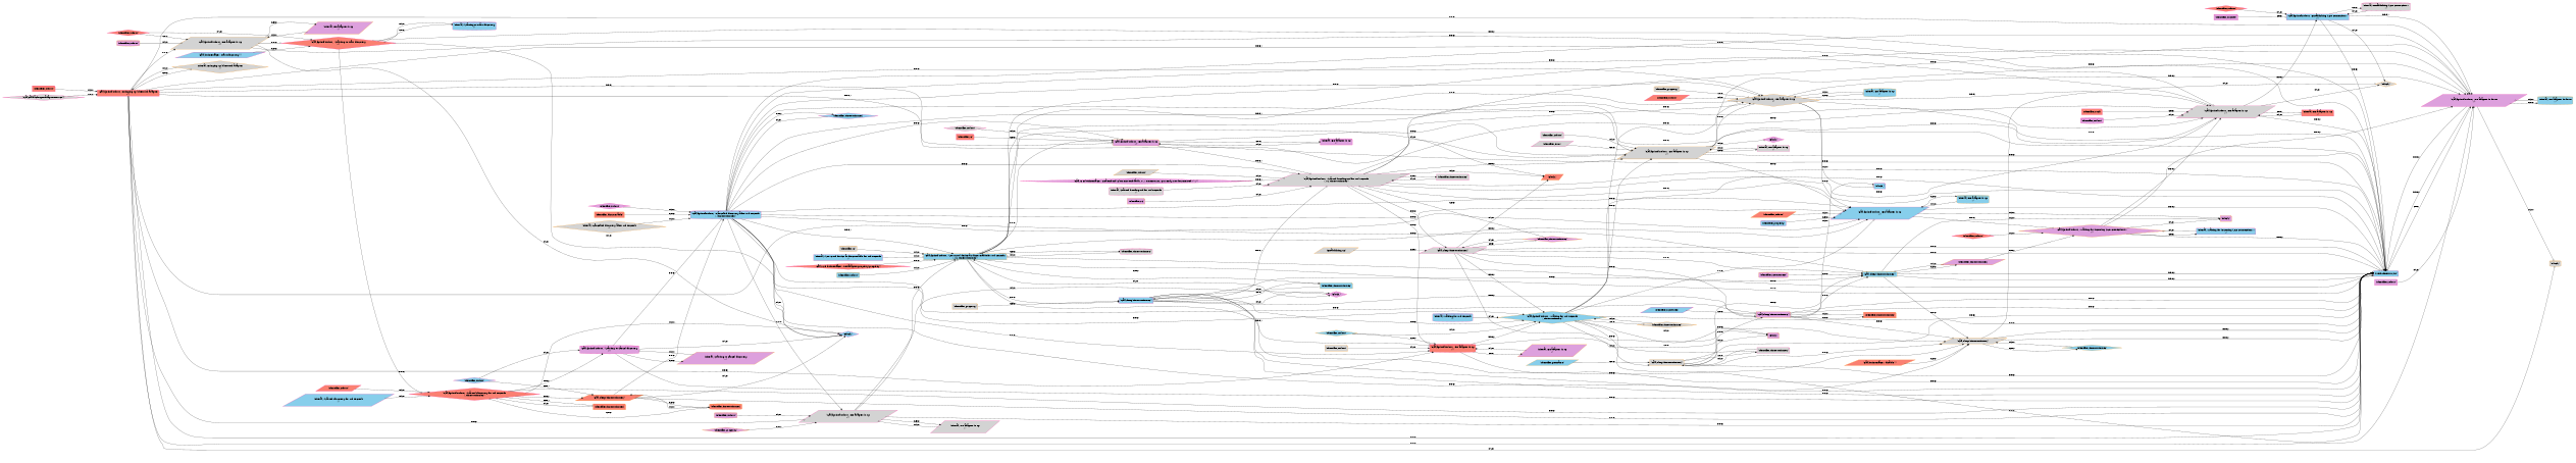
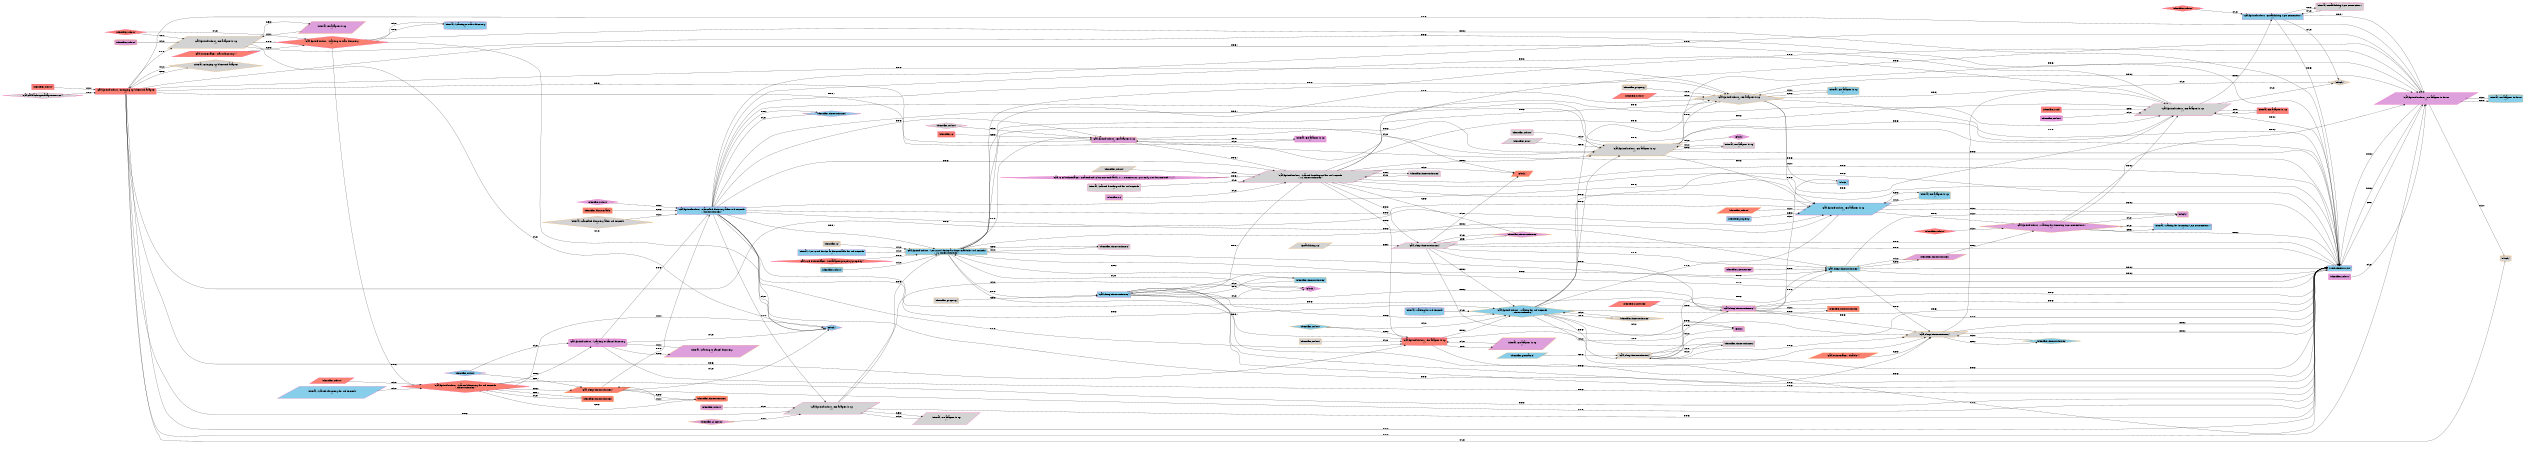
  digraph {
    rankdir=LR
    node [color=deeppink fillcolor=lightgrey shape=note style=filled]
    edge [arrowhead=normal]
    n1 [fillcolor=salmon label="(Call,fprintf(stdout, \"Started discovery for %d seconds\n\", timeout_in_sec))" shape=diamond]
    n2 [color=darkorange fillcolor=salmon label="(Call,sleep(timeout_in_sec))" shape=parallelogram]
    n3 [fillcolor=plum label="(Call,fprintf(stdout, \"Starting to cancel discovery\n\"))" shape=cylinder]
    n4 [color=darkorange fillcolor=salmon label="(Identifier,timeout_in_sec)"]
    n5 [fillcolor=skyblue label="(Block,)" shape=diamond]
    n6 [fillcolor=skyblue label="(MethodReturn,int)"]
    n7 [fillcolor=skyblue label="(Call,fprintf(stdout, \"Cancelled discovery after %d seconds\n\", timeout_in_sec))" shape=cylinder]
    n8 [color=darkorange fillcolor=salmon label="(Identifier,timeout_in_sec)" shape=cylinder]
    n9 [color=darkorange fillcolor=plum label="(Literal,\"Starting to cancel discovery\n\")" shape=parallelogram]
    n10 [fillcolor=plum label="(Call,fprintf(stdout, \"BT adapter is down\n\"))" shape=parallelogram]
    n11 [fillcolor=salmon label="(Call,fprintf(stdout, \"Starting to start discovery\n\"))" shape=diamond]
    n12 [fillcolor=skyblue label="(Literal,\"Starting to start discovery\n\")" shape=cylinder]
    n13 [color=darkorange label="(Call,fprintf(stdout, \"BT adapter is up\n\"))" shape=parallelogram]
    n14 [color=darkorange fillcolor=plum label="(Literal,\"BT adapter is up\n\")" shape=parallelogram]
    n15 [fillcolor=salmon label="(Call,fprintf(stdout, \"Bringing up bluetooth adapter\n\"))"]
    n16 [label="(Call,fprintf(stdout, \"BT adapter is up\n\"))" shape=parallelogram]
    n17 [color=darkorange label="(Call,fprintf(stdout, \"BT adapter is up\n\"))" shape=parallelogram]
    n18 [color=darkorange label="(Call,fprintf(stdout, \"BT adapter is up\n\"))" shape=diamond]
    n19 [fillcolor=skyblue label="(Call,fprintf(stdout, \"BT adapter is up\n\"))" shape=parallelogram]
    n20 [label="(Call,fprintf(stdout, \"BT adapter is up\n\"))" shape=parallelogram]
    n21 [fillcolor=salmon label="(Call,fprintf(stdout, \"BT adapter is up\n\"))" shape=cylinder]
    n22 [color=darkorange fillcolor=plum label="(Call,fprintf(stdout, \"BT adapter is up\n\"))"]
    n23 [color=darkorange label="(Literal,\"Bringing up bluetooth adapter\n\")" shape=diamond]
    n24 [color=darkorange label="(Block,)" shape=cylinder]
    n25 [color=darkorange fillcolor=skyblue label="(Call,fprintf(stdout, \"Set rc:%d device as discoverable for %d seconds\n\", rc, timeout_in_sec))"]
    n26 [fillcolor=plum label="(Block,)" shape=diamond]
    n27 [label="(Literal,\"BT adapter is up\n\")" shape=parallelogram]
    n28 [label="(Literal,\"BT adapter is up\n\")"]
    n29 [fillcolor=plum label="(Block,)" shape=diamond]
    n30 [fillcolor=skyblue label="(Block,)"]
    n31 [color=darkorange fillcolor=skyblue label="(Literal,\"BT adapter is up\n\")" shape=cylinder]
    n32 [color=darkorange fillcolor=plum label="(Block,)"]
    n33 [color=darkorange fillcolor=plum label="(Call,fprintf(stdout, \"Waiting for incoming SCO connections...\n\"))" shape=diamond]
    n34 [color=darkorange fillcolor=skyblue label="(Literal,\"BT adapter is up\n\")" shape=cylinder]
    n35 [color=darkorange label="(Block,)" shape=diamond]
    n36 [fillcolor=skyblue label="(Call,fprintf(stdout, \"Establishing SCO connection...\n\"))"]
    n37 [fillcolor=salmon label="(Literal,\"BT adapter is up\n\")"]
    n38 [color=darkorange fillcolor=skyblue label="(Literal,\"BT adapter is down\n\")" shape=cylinder]
    n39 [color=darkorange fillcolor=skyblue label="(Call,fprintf(stdout, \"Waiting for %d seconds\n\", timeout_in_sec))" shape=diamond]
    n40 [color=darkorange fillcolor=plum label="(Block,)"]
    n41 [color=darkorange fillcolor=plum label="(Literal,\"BT adapter is up\n\")" shape=parallelogram]
    n42 [label="(Call,fprintf(stdout, \"Started bonding:%d for %d seconds\n\", rc, timeout_in_sec))" shape=parallelogram]
    n43 [color=darkorange fillcolor=salmon label="(Block,)" shape=parallelogram]
    n44 [fillcolor=plum label="(Literal,\"BT adapter is up\n\")"]
    n45 [color=darkorange fillcolor=plum label="(Call,sleep(timeout_in_sec))"]
    n46 [color=darkorange fillcolor=skyblue label="(Call,sleep(timeout_in_sec))" shape=cylinder]
    n47 [color=darkorange label="(Call,sleep(timeout_in_sec))" shape=parallelogram]
    n48 [fillcolor=skyblue label="(Identifier,timeout_in_sec)" shape=diamond]
    n49 [fillcolor=skyblue label="(Call,sleep(timeout_in_sec))"]
    n50 [label="(Identifier,timeout_in_sec)" shape=cylinder]
    n51 [label="(Call,sleep(timeout_in_sec))" shape=parallelogram]
    n52 [label="(Identifier,timeout_in_sec)"]
    n53 [color=darkorange label="(Call,sleep(timeout_in_sec))"]
    n54 [color=darkorange label="(Identifier,timeout_in_sec)" shape=diamond]
    n55 [color=darkorange fillcolor=salmon label="(Identifier,timeout_in_sec)"]
    n56 [color=darkorange fillcolor=plum label="(Identifier,timeout_in_sec)" shape=parallelogram]
    n57 [color=darkorange fillcolor=skyblue label="(Identifier,timeout_in_sec)" shape=diamond]
    n58 [color=darkorange fillcolor=skyblue label="(Identifier,timeout_in_sec)"]
    n59 [color=darkorange fillcolor=plum label="(Identifier,timeout_in_sec)" shape=diamond]
    n60 [label="(Identifier,timeout_in_sec)"]
    n61 [fillcolor=skyblue label="(Literal,\"Waiting for incoming SCO connections...\n\")"]
    n62 [label="(Literal,\"Establishing SCO connection...\n\")" shape=cylinder]
    n63 [fillcolor=skyblue label="(Identifier,stdout)" shape=diamond]
    n64 [label="(Literal,\"Started bonding:%d for %d seconds\n\")" shape=cylinder]
    n65 [color=darkorange fillcolor=salmon label="(Call,bt_interface->disable())" shape=parallelogram]
    n66 [color=darkorange label="(Identifier,stdout)"]
    n67 [fillcolor=salmon label="(Identifier,sock)"]
    n68 [fillcolor=plum label="(Identifier,stdout)" shape=cylinder]
    n69 [fillcolor=skyblue label="(Identifier,property)" shape=cylinder]
    n70 [fillcolor=salmon label="(Identifier,stdout)" shape=diamond]
    n71 [fillcolor=skyblue label="(Literal,\"Set rc:%d device as discoverable for %d seconds\n\")"]
    n72 [label="(Identifier,stdout)"]
    n73 [color=darkorange fillcolor=plum label="(Identifier,rc)"]
    n74 [color=darkorange fillcolor=salmon label="(Identifier,discoverable)"]
    n75 [color=darkorange fillcolor=plum label="(Identifier,property)" shape=diamond]
    n76 [color=darkorange fillcolor=plum label="(Identifier,stdout)" shape=cylinder]
    n77 [color=darkorange fillcolor=skyblue label="(Identifier,get_name)" shape=parallelogram]
    n78 [color=darkorange label="(Literal,\"Cancelled discovery after %d seconds\n\")" shape=diamond]
    n79 [fillcolor=plum label="(Identifier,stdout)"]
    n80 [fillcolor=salmon label="(Identifier,rc)"]
    n81 [color=darkorange fillcolor=salmon label="(Identifier,stdout)" shape=parallelogram]
-   n82 [fillcolor=skyblue label="(Identifier,sco_listen)" shape=parallelogram]
+   n82 [fillcolor=salmon label="(Identifier,sco_listen)" shape=parallelogram]
    n83 [fillcolor=salmon label="(Call,rc = bt_interface->set_adapter_property(property))" shape=diamond]
    n84 [color=darkorange label="(Identifier,stdout)" shape=parallelogram]
-   n85 [fillcolor=skyblue label="(Call,bt_interface->start_discovery())" shape=parallelogram]
+   n85 [fillcolor=salmon label="(Call,bt_interface->start_discovery())" shape=parallelogram]
    n86 [color=darkorange label="(Establishing,up)" shape=parallelogram]
    n87 [color=darkorange fillcolor=skyblue label="(Identifier,stdout)" shape=cylinder]
    n88 [color=darkorange label="(Identifier,rc)" shape=cylinder]
    n89 [color=darkorange label="(Identifier,property)" shape=cylinder]
    n90 [fillcolor=skyblue label="(Literal,\"Started discovery for %d seconds\n\")" shape=parallelogram]
    n91 [color=darkorange fillcolor=plum label="(Identifier,sco_connect)" shape=cylinder]
    n92 [fillcolor=salmon label="(Identifier,stdout)" shape=diamond]
    n93 [color=darkorange fillcolor=plum label="(Identifier,stdout)" shape=cylinder]
    n94 [fillcolor=salmon label="(Identifier,stdout)"]
    n95 [fillcolor=plum label="(Identifier,stdout)" shape=diamond]
    n96 [fillcolor=salmon label="(Identifier,stdout)" shape=diamond]
    n97 [label="(Call,callbacks_get_adapter_struct())" shape=diamond]
    n98 [fillcolor=salmon label="(Identifier,stdout)" shape=parallelogram]
    n99 [label="(Identifier,error)" shape=parallelogram]
    n100 [fillcolor=skyblue label="(Literal,\"Waiting for %d seconds\n\")" shape=cylinder]
    n101 [fillcolor=salmon label="(Identifier,stdout)" shape=parallelogram]
-   n102 [fillcolor=plum label="(Identifier,sock_fd)"]
    n103 [label="(Identifier,stdout)" shape=diamond]
    n104 [color=darkorange label="(Identifier,property)"]
    n105 [color=darkorange fillcolor=skyblue label="(Identifier,stdout)" shape=diamond]
    n106 [fillcolor=plum label="(Call,rc = bt_interface->create_bond(&bt_remote_bdaddr, 0 /* UNKNOWN; Currently not documented :( */))" shape=diamond]
    n1 -> n2 [arrowhead=dot label="DDG: "]
    n1 -> n3 [arrowhead=dot label="DDG: "]
    n1 -> n4 [arrowhead=odot label="CFG: "]
    n1 -> n5 [arrowhead=odot label="AST: "]
    n1 -> n6 [arrowhead=dot label="DDG: "]
    n2 -> n5 [arrowhead=dot label="AST: "]
    n2 -> n6 [arrowhead=odot label="DDG: "]
    n2 -> n7 [label="DDG: "]
    n2 -> n8 [arrowhead=dot label="CFG: "]
    n3 -> n5 [label="AST: "]
    n3 -> n6 [label="DDG: "]
    n3 -> n7 [arrowhead=odot label="DDG: "]
    n3 -> n9 [label="CFG: "]
    n4 -> n1 [arrowhead=odot label="AST: "]
    n6 -> n10 [label="CFG: "]
    n7 -> n5 [arrowhead=dot label="AST: "]
    n7 -> n6 [label="DDG: "]
    n7 -> n6 [arrowhead=odot label="DDG: "]
    n7 -> n10 [label="DDG: "]
    n7 -> n16 [label="DDG: "]
    n7 -> n17 [arrowhead=odot label="DDG: "]
    n7 -> n18 [label="DDG: "]
    n7 -> n19 [label="DDG: "]
    n7 -> n20 [label="DDG: "]
    n7 -> n21 [label="DDG: "]
    n7 -> n22 [label="DDG: "]
    n7 -> n25 [label="DDG: "]
    n7 -> n39 [arrowhead=dot label="DDG: "]
    n7 -> n42 [label="DDG: "]
    n7 -> n45 [arrowhead=odot label="DDG: "]
    n7 -> n46 [arrowhead=odot label="DDG: "]
    n7 -> n47 [label="DDG: "]
    n7 -> n48 [label="CFG: "]
    n8 -> n1 [arrowhead=odot label="CFG: "]
    n8 -> n2 [label="AST: "]
    n9 -> n3 [arrowhead=odot label="AST: "]
    n10 -> n6 [arrowhead=dot label="DDG: "]
    n10 -> n6 [arrowhead=odot label="DDG: "]
    n10 -> n24 [arrowhead=odot label="AST: "]
    n10 -> n38 [label="CFG: "]
    n11 -> n1 [arrowhead=odot label="DDG: "]
    n11 -> n5 [arrowhead=odot label="AST: "]
    n11 -> n6 [arrowhead=dot label="DDG: "]
    n11 -> n12 [arrowhead=dot label="CFG: "]
    n12 -> n11 [arrowhead=odot label="AST: "]
    n13 -> n5 [arrowhead=dot label="AST: "]
    n13 -> n6 [arrowhead=odot label="DDG: "]
    n13 -> n11 [arrowhead=odot label="DDG: "]
    n13 -> n14 [arrowhead=dot label="CFG: "]
    n14 -> n13 [arrowhead=dot label="AST: "]
    n15 -> n6 [arrowhead=dot label="DDG: "]
    n15 -> n6 [arrowhead=odot label="DDG: "]
    n15 -> n10 [arrowhead=odot label="DDG: "]
    n15 -> n13 [arrowhead=dot label="DDG: "]
    n15 -> n16 [arrowhead=odot label="DDG: "]
    n15 -> n17 [arrowhead=dot label="DDG: "]
    n15 -> n18 [arrowhead=dot label="DDG: "]
    n15 -> n19 [arrowhead=dot label="DDG: "]
    n15 -> n20 [arrowhead=odot label="DDG: "]
    n15 -> n21 [arrowhead=dot label="DDG: "]
    n15 -> n22 [arrowhead=odot label="DDG: "]
    n15 -> n23 [arrowhead=odot label="CFG: "]
    n15 -> n24 [arrowhead=odot label="AST: "]
    n16 -> n6 [arrowhead=dot label="DDG: "]
    n16 -> n25 [arrowhead=odot label="DDG: "]
    n16 -> n26 [arrowhead=odot label="AST: "]
    n16 -> n27 [label="CFG: "]
    n17 -> n6 [arrowhead=odot label="DDG: "]
    n17 -> n10 [arrowhead=dot label="DDG: "]
    n17 -> n18 [arrowhead=odot label="DDG: "]
    n17 -> n19 [arrowhead=dot label="DDG: "]
    n17 -> n20 [arrowhead=odot label="DDG: "]
    n17 -> n28 [label="CFG: "]
    n17 -> n29 [arrowhead=odot label="AST: "]
    n18 -> n6 [arrowhead=odot label="DDG: "]
    n18 -> n10 [label="DDG: "]
    n18 -> n19 [arrowhead=dot label="DDG: "]
    n18 -> n20 [label="DDG: "]
    n18 -> n30 [arrowhead=odot label="AST: "]
    n18 -> n31 [arrowhead=odot label="CFG: "]
    n19 -> n6 [arrowhead=dot label="DDG: "]
    n19 -> n32 [arrowhead=odot label="AST: "]
    n19 -> n33 [arrowhead=odot label="DDG: "]
    n19 -> n34 [label="CFG: "]
    n20 -> n6 [label="DDG: "]
    n20 -> n35 [label="AST: "]
    n20 -> n36 [arrowhead=dot label="DDG: "]
    n20 -> n37 [arrowhead=odot label="CFG: "]
    n21 -> n6 [arrowhead=dot label="DDG: "]
    n21 -> n39 [arrowhead=dot label="DDG: "]
    n21 -> n40 [arrowhead=dot label="AST: "]
    n21 -> n41 [label="CFG: "]
    n22 -> n6 [arrowhead=dot label="DDG: "]
    n22 -> n42 [arrowhead=odot label="DDG: "]
    n22 -> n43 [label="AST: "]
    n22 -> n44 [arrowhead=dot label="CFG: "]
    n23 -> n15 [label="AST: "]
    n25 -> n6 [label="DDG: "]
    n25 -> n6 [arrowhead=dot label="DDG: "]
    n25 -> n10 [arrowhead=dot label="DDG: "]
    n25 -> n17 [arrowhead=odot label="DDG: "]
    n25 -> n18 [arrowhead=odot label="DDG: "]
    n25 -> n19 [label="DDG: "]
    n25 -> n20 [label="DDG: "]
    n25 -> n21 [arrowhead=odot label="DDG: "]
    n25 -> n22 [arrowhead=dot label="DDG: "]
    n25 -> n26 [arrowhead=dot label="AST: "]
    n25 -> n49 [arrowhead=dot label="DDG: "]
    n25 -> n50 [arrowhead=dot label="CFG: "]
    n27 -> n16 [arrowhead=odot label="AST: "]
    n28 -> n17 [arrowhead=dot label="AST: "]
    n31 -> n18 [label="AST: "]
    n33 -> n6 [label="DDG: "]
    n33 -> n10 [arrowhead=dot label="DDG: "]
    n33 -> n20 [label="DDG: "]
    n33 -> n32 [arrowhead=dot label="AST: "]
    n33 -> n61 [arrowhead=dot label="CFG: "]
    n34 -> n19 [label="AST: "]
    n36 -> n6 [arrowhead=dot label="DDG: "]
    n36 -> n10 [arrowhead=dot label="DDG: "]
    n36 -> n35 [label="AST: "]
    n36 -> n62 [label="CFG: "]
    n37 -> n20 [arrowhead=dot label="AST: "]
    n38 -> n10 [arrowhead=odot label="AST: "]
    n39 -> n6 [label="DDG: "]
    n39 -> n10 [label="DDG: "]
    n39 -> n17 [arrowhead=dot label="DDG: "]
    n39 -> n18 [arrowhead=dot label="DDG: "]
    n39 -> n19 [arrowhead=odot label="DDG: "]
    n39 -> n20 [label="DDG: "]
    n39 -> n40 [arrowhead=dot label="AST: "]
    n39 -> n53 [label="DDG: "]
    n39 -> n54 [arrowhead=odot label="CFG: "]
    n41 -> n21 [arrowhead=dot label="AST: "]
    n42 -> n6 [arrowhead=odot label="DDG: "]
    n42 -> n6 [arrowhead=odot label="DDG: "]
    n42 -> n10 [arrowhead=odot label="DDG: "]
    n42 -> n17 [label="DDG: "]
    n42 -> n18 [label="DDG: "]
    n42 -> n19 [label="DDG: "]
    n42 -> n20 [arrowhead=odot label="DDG: "]
    n42 -> n21 [arrowhead=odot label="DDG: "]
    n42 -> n43 [arrowhead=dot label="AST: "]
    n42 -> n51 [label="DDG: "]
    n42 -> n52 [arrowhead=dot label="CFG: "]
    n44 -> n22 [arrowhead=dot label="AST: "]
    n45 -> n6 [label="DDG: "]
    n45 -> n6 [arrowhead=dot label="DDG: "]
    n45 -> n30 [label="AST: "]
    n45 -> n46 [arrowhead=dot label="DDG: "]
    n45 -> n47 [arrowhead=odot label="DDG: "]
    n45 -> n55 [arrowhead=dot label="CFG: "]
    n46 -> n6 [label="DDG: "]
    n46 -> n6 [arrowhead=odot label="DDG: "]
    n46 -> n32 [label="AST: "]
    n46 -> n47 [label="DDG: "]
    n46 -> n56 [label="CFG: "]
    n47 -> n6 [label="DDG: "]
    n47 -> n6 [label="DDG: "]
    n47 -> n35 [arrowhead=odot label="AST: "]
    n47 -> n57 [arrowhead=dot label="CFG: "]
    n48 -> n7 [arrowhead=odot label="AST: "]
    n49 -> n6 [arrowhead=dot label="DDG: "]
    n49 -> n6 [arrowhead=dot label="DDG: "]
    n49 -> n26 [label="AST: "]
    n49 -> n39 [label="DDG: "]
    n49 -> n42 [arrowhead=odot label="DDG: "]
    n49 -> n45 [label="DDG: "]
    n49 -> n46 [arrowhead=dot label="DDG: "]
    n49 -> n47 [label="DDG: "]
    n49 -> n58 [label="CFG: "]
    n50 -> n25 [arrowhead=odot label="AST: "]
    n51 -> n6 [arrowhead=odot label="DDG: "]
    n51 -> n6 [arrowhead=odot label="DDG: "]
    n51 -> n39 [arrowhead=dot label="DDG: "]
    n51 -> n43 [arrowhead=dot label="AST: "]
    n51 -> n45 [arrowhead=odot label="DDG: "]
    n51 -> n46 [arrowhead=dot label="DDG: "]
    n51 -> n47 [label="DDG: "]
    n51 -> n59 [arrowhead=odot label="CFG: "]
    n52 -> n42 [label="AST: "]
    n53 -> n6 [label="DDG: "]
    n53 -> n6 [arrowhead=dot label="DDG: "]
    n53 -> n40 [arrowhead=odot label="AST: "]
    n53 -> n45 [label="DDG: "]
    n53 -> n46 [arrowhead=dot label="DDG: "]
    n53 -> n47 [label="DDG: "]
    n53 -> n60 [label="CFG: "]
    n54 -> n39 [arrowhead=dot label="AST: "]
    n55 -> n45 [arrowhead=odot label="AST: "]
    n56 -> n33 [label="CFG: "]
    n56 -> n46 [arrowhead=odot label="AST: "]
    n57 -> n47 [label="AST: "]
    n58 -> n25 [arrowhead=dot label="CFG: "]
    n58 -> n49 [label="AST: "]
    n59 -> n42 [arrowhead=odot label="CFG: "]
    n59 -> n51 [label="AST: "]
    n60 -> n39 [arrowhead=odot label="CFG: "]
    n60 -> n53 [label="AST: "]
    n61 -> n33 [arrowhead=odot label="AST: "]
    n62 -> n36 [arrowhead=dot label="AST: "]
    n63 -> n2 [arrowhead=dot label="CFG: "]
    n63 -> n3 [label="AST: "]
    n64 -> n42 [label="AST: "]
    n65 -> n47 [label="CFG: "]
    n66 -> n21 [label="AST: "]
    n67 -> n20 [arrowhead=dot label="CFG: "]
    n68 -> n20 [arrowhead=dot label="AST: "]
    n69 -> n19 [arrowhead=dot label="CFG: "]
    n70 -> n36 [arrowhead=dot label="AST: "]
    n71 -> n25 [arrowhead=odot label="AST: "]
    n72 -> n17 [arrowhead=dot label="AST: "]
    n73 -> n42 [arrowhead=dot label="AST: "]
    n74 -> n7 [label="CFG: "]
    n75 -> n16 [label="CFG: "]
    n76 -> n13 [arrowhead=odot label="AST: "]
    n77 -> n53 [label="CFG: "]
    n78 -> n7 [label="AST: "]
    n79 -> n10 [arrowhead=dot label="AST: "]
    n80 -> n22 [arrowhead=dot label="CFG: "]
    n81 -> n19 [arrowhead=odot label="AST: "]
    n82 -> n45 [arrowhead=odot label="CFG: "]
    n83 -> n25 [arrowhead=dot label="DDG: "]
    n84 -> n42 [arrowhead=odot label="AST: "]
    n85 -> n11 [label="CFG: "]
    n86 -> n51 [label="CFG: "]
    n87 -> n25 [arrowhead=dot label="AST: "]
    n88 -> n25 [arrowhead=dot label="AST: "]
    n89 -> n18 [arrowhead=odot label="CFG: "]
    n90 -> n1 [arrowhead=dot label="AST: "]
    n91 -> n46 [arrowhead=dot label="CFG: "]
    n92 -> n33 [label="AST: "]
    n93 -> n16 [label="AST: "]
    n94 -> n15 [label="AST: "]
    n95 -> n7 [arrowhead=dot label="AST: "]
    n96 -> n11 [label="AST: "]
    n96 -> n13 [label="CFG: "]
    n97 -> n15 [arrowhead=dot label="CFG: "]
    n98 -> n1 [label="AST: "]
    n99 -> n17 [label="CFG: "]
    n100 -> n39 [arrowhead=dot label="AST: "]
    n101 -> n18 [arrowhead=dot label="AST: "]
-   n102 -> n36 [arrowhead=odot label="CFG: "]
    n103 -> n22 [arrowhead=odot label="AST: "]
    n104 -> n49 [arrowhead=dot label="CFG: "]
    n105 -> n21 [label="CFG: "]
    n105 -> n39 [arrowhead=dot label="AST: "]
    n106 -> n42 [arrowhead=odot label="DDG: "]
  }
